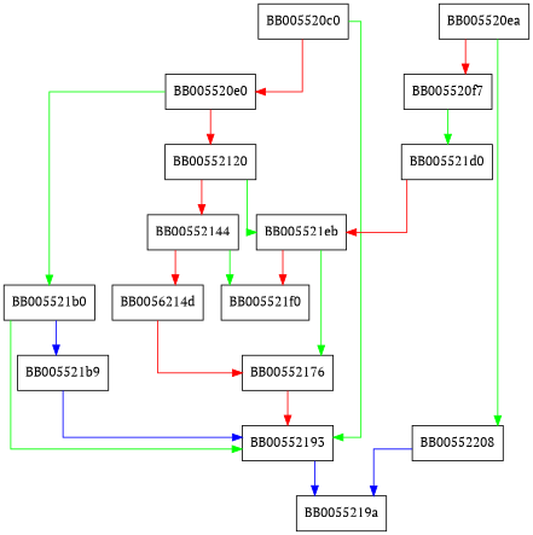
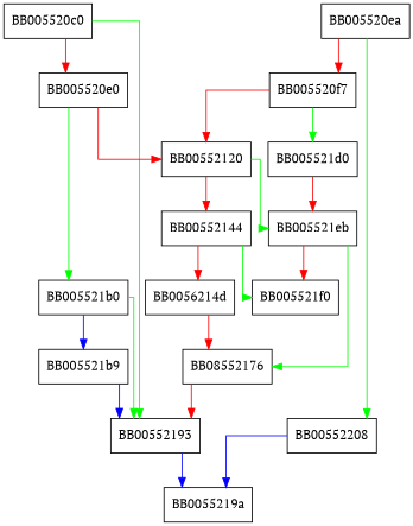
  digraph {
    fontname="PT Serif"
    splines=ortho
    node [fontname="PT Serif" shape=box]
    edge [color=red fontname="PT Serif"]
    BB005520c0
    BB00552193
    BB005520e0
    BB0055219a
    BB005521b0
    BB00552120
    BB005521b9
    BB005520ea
    BB00552208
    BB005520f7
    BB005521d0
    BB005521eb
    BB00552144
    BB005521f0
-   BB00552176
+   BB00552176 [label=BB08552176]
    n16 [label=BB0056214d]
    BB005520c0 -> BB00552193 [color=green]
    BB005520c0 -> BB005520e0
    BB00552193 -> BB0055219a [color=blue]
    BB005520e0 -> BB005521b0 [color=green]
    BB005520e0 -> BB00552120
    BB005521b0 -> BB00552193 [color=green]
    BB005521b0 -> BB005521b9 [color=blue]
    BB00552120 -> BB005521eb [color=green]
    BB00552120 -> BB00552144
    BB005521b9 -> BB00552193 [color=blue]
    BB005520ea -> BB00552208 [color=green]
    BB005520ea -> BB005520f7
    BB00552208 -> BB0055219a [color=blue]
+   BB005520f7 -> BB00552120
    BB005520f7 -> BB005521d0 [color=green]
    BB005521d0 -> BB005521eb
    BB005521eb -> BB005521f0
    BB005521eb -> BB00552176 [color=green]
    BB00552144 -> BB005521f0 [color=green]
    BB00552144 -> n16
    BB00552176 -> BB00552193
    n16 -> BB00552176
  }
